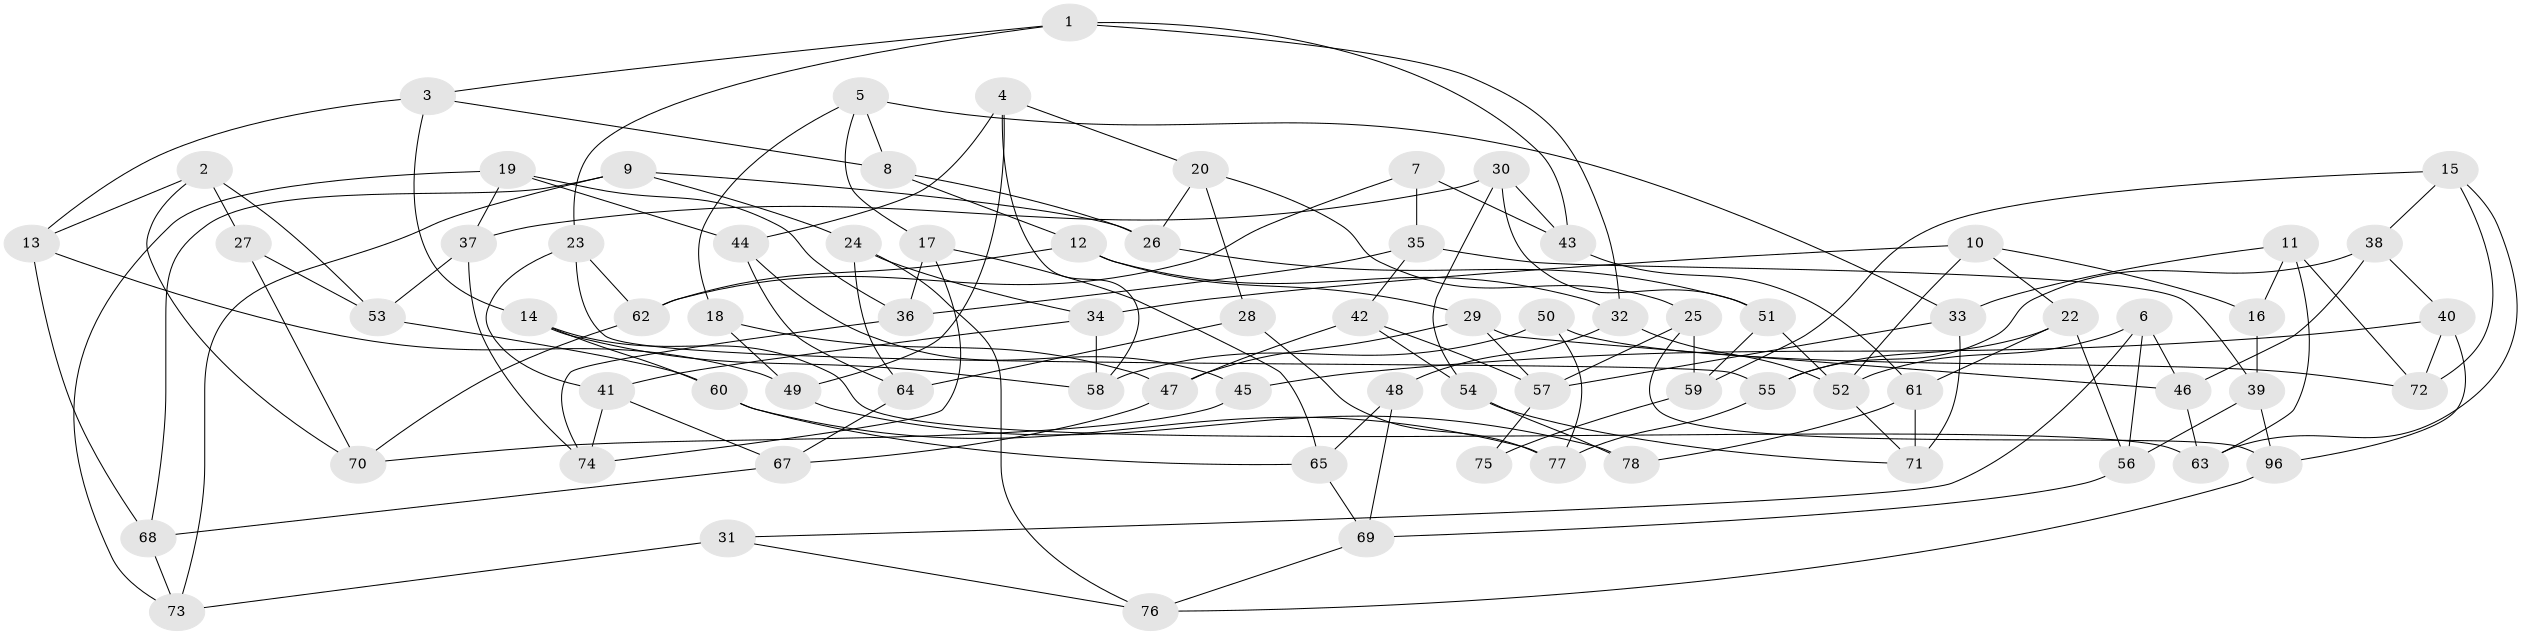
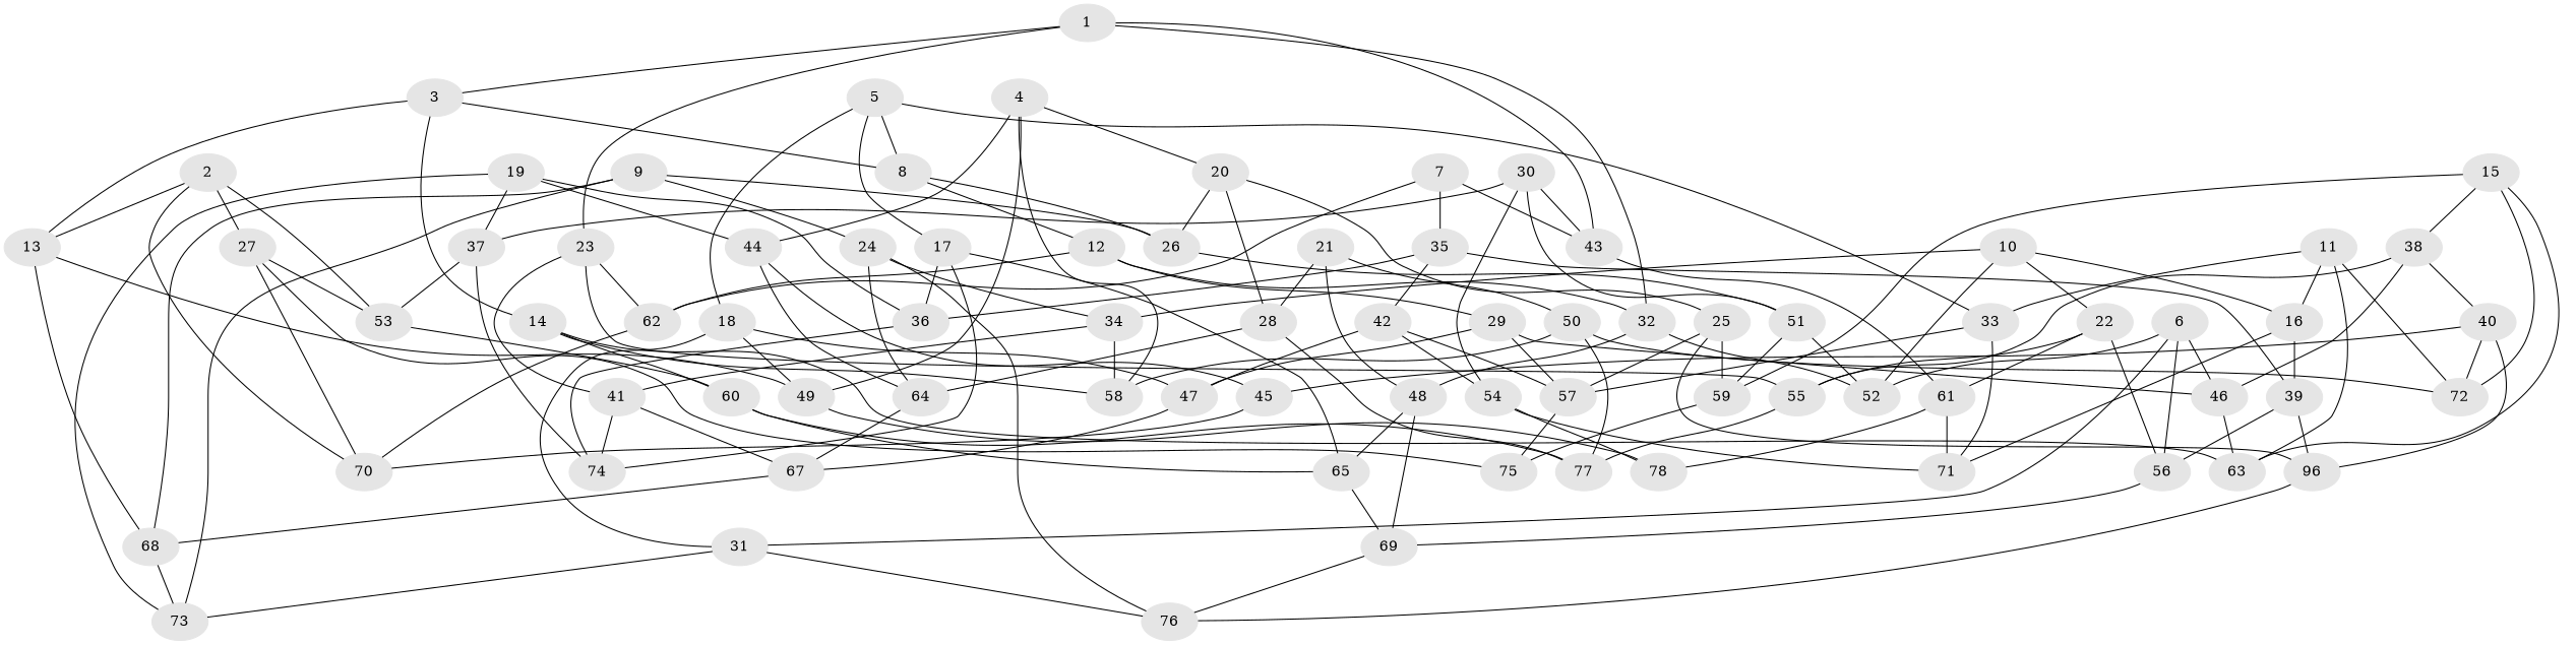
  graph {
    node [color=gray90 style=filled]
    1
    3
    23
    32
    43
    13
    8
    14
    62
    55
    41
    52
    48
    61
    2
    27
    53
    70
    49
    68
    75
    60
    12
    26
    58
    63
    4
    20
    44
    25
    28
    64
    45
    78
    5
    17
    18
    33
    36
    65
    74
    31
    47
    71
    57
    6
    46
    56
    73
    76
    69
    7
    35
+   21
    50
    39
    42
    29
    51
    9
    24
    34
    10
    16
    22
    11
    72
    77
    15
    38
    59
    40
    n73 [label=96]
    67
    19
    37
    30
    54
    1 -- 3
    1 -- 23
    1 -- 32
    1 -- 43
    3 -- 13
    3 -- 8
    3 -- 14
    23 -- 62
    23 -- 55
    23 -- 41
    32 -- 52
    32 -- 48
    43 -- 61
    13 -- 49
    13 -- 68
    8 -- 12
    8 -- 26
    14 -- 60
    14 -- 58
    14 -- 63
    62 -- 70
    55 -- 77
    41 -- 74
    41 -- 67
    48 -- 65
    48 -- 69
    61 -- 78
    61 -- 71
    2 -- 13
    2 -- 27
    2 -- 53
    2 -- 70
    27 -- 53
    27 -- 70
+   27 -- 75
    53 -- 60
    49 -- 78
    68 -- 73
    60 -- 65
    60 -- 77
    12 -- 32
    12 -- 62
    12 -- 29
    26 -- 51
    4 -- 49
    4 -- 58
    4 -- 20
    4 -- 44
    20 -- 26
    20 -- 25
    20 -- 28
    44 -- 64
    44 -- 45
    25 -- 57
    25 -- 59
    25 -- n73
    28 -- 64
    28 -- 77
    64 -- 67
    45 -- 70
    5 -- 8
    5 -- 17
    5 -- 18
    5 -- 33
    17 -- 36
    17 -- 65
    17 -- 74
    18 -- 49
+   18 -- 31
    18 -- 47
    33 -- 71
    33 -- 57
    36 -- 74
    65 -- 69
    31 -- 73
    31 -- 76
    47 -- 67
    57 -- 75
    6 -- 52
    6 -- 31
    6 -- 46
    6 -- 56
    46 -- 63
    56 -- 69
    69 -- 76
    7 -- 43
    7 -- 62
    7 -- 35
    35 -- 36
    35 -- 39
    35 -- 42
+   21 -- 48
+   21 -- 28
+   21 -- 50
    50 -- 58
    50 -- 72
    50 -- 77
    39 -- 56
    39 -- n73
    42 -- 47
    42 -- 57
    42 -- 54
    29 -- 47
    29 -- 57
    29 -- 46
    51 -- 52
    51 -- 59
    9 -- 68
    9 -- 26
    9 -- 73
    9 -- 24
    24 -- 64
    24 -- 76
    24 -- 34
    34 -- 41
    34 -- 58
    10 -- 52
    10 -- 34
    10 -- 16
    10 -- 22
-   52 -- 71
+   16 -- 71
    16 -- 39
    22 -- 55
    22 -- 61
    22 -- 56
    11 -- 63
    11 -- 33
    11 -- 16
    11 -- 72
    15 -- 63
    15 -- 72
    15 -- 38
    15 -- 59
    38 -- 55
    38 -- 46
    38 -- 40
    59 -- 75
    40 -- 45
    40 -- 72
    40 -- n73
    n73 -- 76
    67 -- 68
    19 -- 44
    19 -- 36
    19 -- 73
    19 -- 37
    37 -- 53
    37 -- 74
    30 -- 43
    30 -- 51
    30 -- 37
    30 -- 54
    54 -- 78
    54 -- 71
  }
